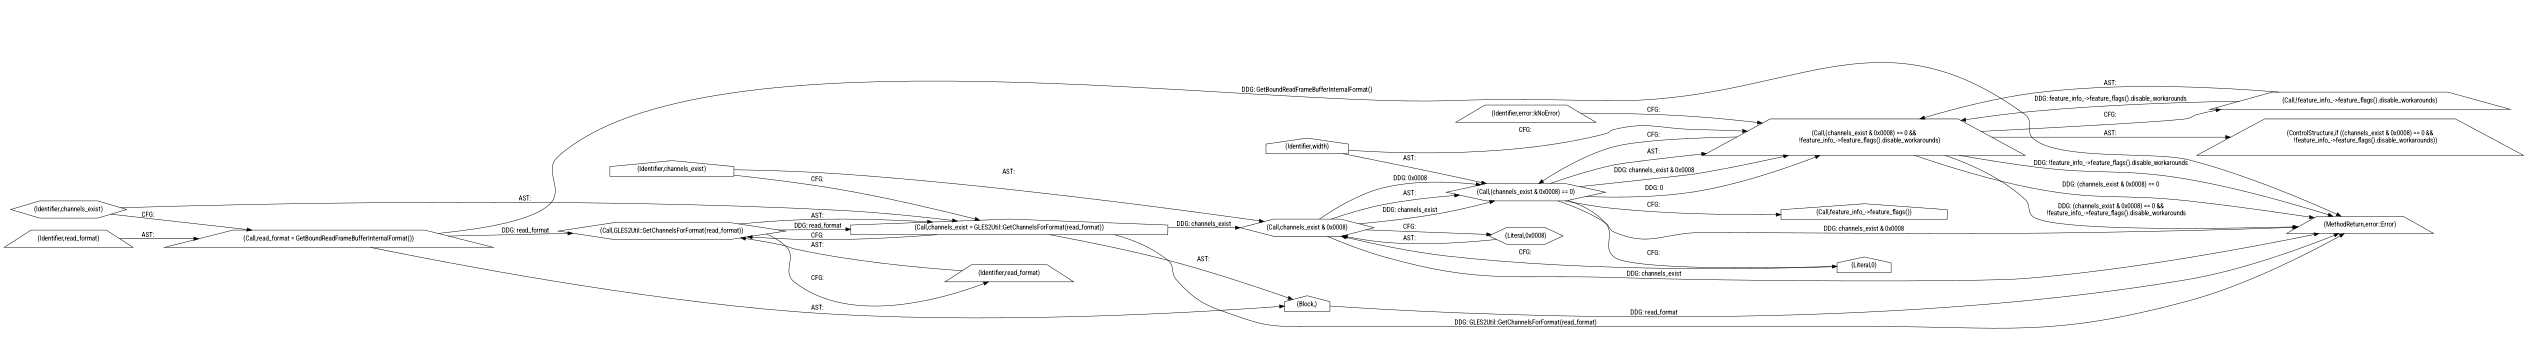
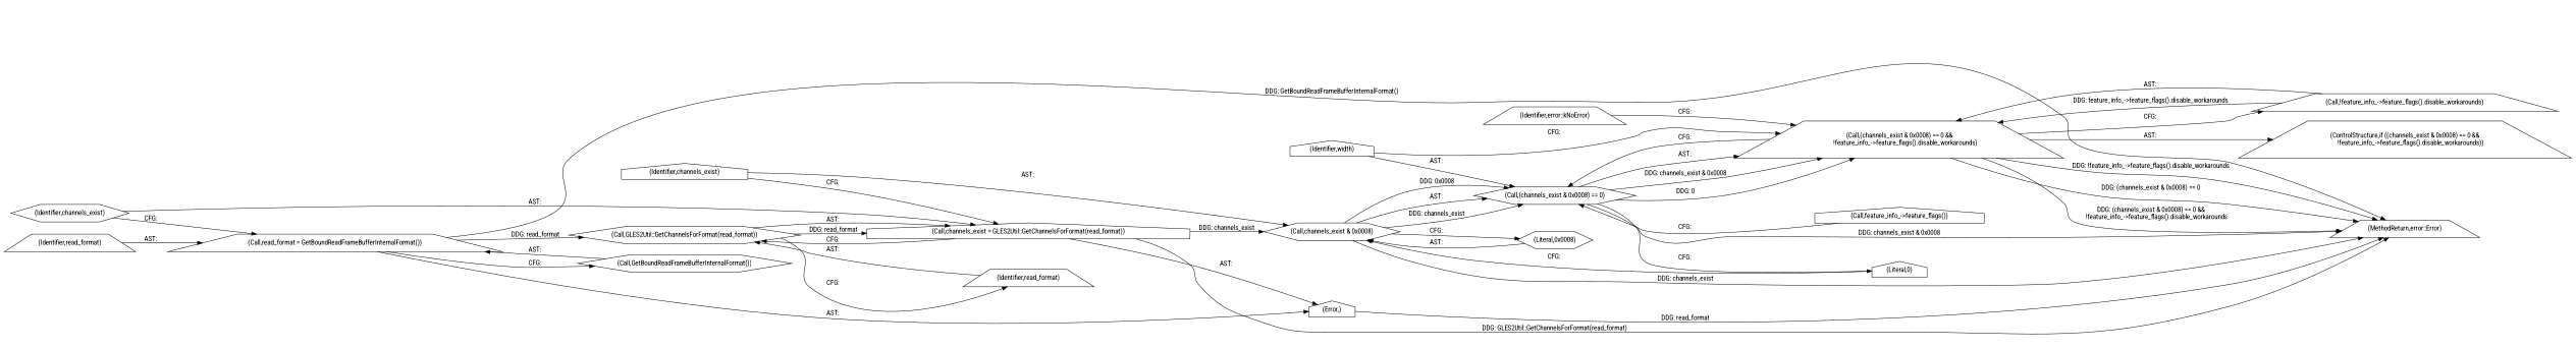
  digraph {
    fontname="Roboto Condensed"
    rankdir=LR
    node [fontname="Roboto Condensed" shape=trapezium]
    edge [fontname="Roboto Condensed"]
    n1 [label="(Call,read_format = GetBoundReadFrameBufferInternalFormat())"]
    n2 [label="(Call,GLES2Util::GetChannelsForFormat(read_format))" shape=hexagon]
+   n3 [label="(Call,GetBoundReadFrameBufferInternalFormat())" shape=hexagon]
    n4 [label="(MethodReturn,error::Error)"]
-   n5 [label="(Block,)" shape=house]
+   n5 [label="(Error,)" shape=house]
    n6 [label="(Call,channels_exist = GLES2Util::GetChannelsForFormat(read_format))" shape=house]
    n7 [label="(Identifier,read_format)"]
    n8 [label="(Call,channels_exist & 0x0008)" shape=hexagon]
    n9 [label="(Call,(channels_exist & 0x0008) == 0)" shape=hexagon]
    n10 [label="(Literal,0x0008)" shape=hexagon]
    n11 [label="(Call,(channels_exist & 0x0008) == 0 &&\n        !feature_info_->feature_flags().disable_workarounds)"]
    n12 [label="(Literal,0)" shape=house]
    n13 [label="(Call,!feature_info_->feature_flags().disable_workarounds)"]
    n14 [label="(ControlStructure,if ((channels_exist & 0x0008) == 0 &&\n        !feature_info_->feature_flags().disable_workarounds))"]
    n15 [label="(Identifier,channels_exist)" shape=house]
    n16 [label="(Identifier,read_format)"]
    n17 [label="(Identifier,error::kNoError)"]
    n18 [label="(Identifier,channels_exist)" shape=hexagon]
    n19 [label="(Identifier,width)" shape=house]
    n20 [label="(Call,feature_info_->feature_flags())" shape=house]
    n1 -> n2 [label="DDG: read_format"]
+   n1 -> n3 [label="CFG: "]
    n1 -> n4 [label="DDG: GetBoundReadFrameBufferInternalFormat()"]
    n1 -> n5 [label="AST: "]
    n2 -> n6 [label="AST: "]
    n2 -> n6 [label="DDG: read_format"]
    n2 -> n7 [label="CFG: "]
+   n3 -> n1 [label="AST: "]
    n5 -> n4 [label="DDG: read_format"]
    n6 -> n2 [label="CFG: "]
    n6 -> n4 [label="DDG: GLES2Util::GetChannelsForFormat(read_format)"]
    n6 -> n5 [label="AST: "]
    n6 -> n8 [label="DDG: channels_exist"]
    n7 -> n2 [label="AST: "]
    n8 -> n4 [label="DDG: channels_exist"]
    n8 -> n9 [label="AST: "]
    n8 -> n9 [label="DDG: channels_exist"]
    n8 -> n9 [label="DDG: 0x0008"]
    n8 -> n10 [label="CFG: "]
    n9 -> n4 [label="DDG: channels_exist & 0x0008"]
    n9 -> n11 [label="AST: "]
    n9 -> n11 [label="DDG: channels_exist & 0x0008"]
    n9 -> n11 [label="DDG: 0"]
    n9 -> n12 [label="CFG: "]
    n10 -> n8 [label="AST: "]
    n11 -> n4 [label="DDG: !feature_info_->feature_flags().disable_workarounds"]
    n11 -> n4 [label="DDG: (channels_exist & 0x0008) == 0"]
    n11 -> n4 [label="DDG: (channels_exist & 0x0008) == 0 &&\n        !feature_info_->feature_flags().disable_workarounds"]
    n11 -> n9 [label="CFG: "]
    n11 -> n13 [label="CFG: "]
    n11 -> n14 [label="AST: "]
    n12 -> n8 [label="CFG: "]
    n13 -> n11 [label="AST: "]
    n13 -> n11 [label="DDG: feature_info_->feature_flags().disable_workarounds"]
    n15 -> n6 [label="CFG: "]
    n15 -> n8 [label="AST: "]
    n16 -> n1 [label="AST: "]
    n17 -> n11 [label="CFG: "]
    n18 -> n1 [label="CFG: "]
    n18 -> n6 [label="AST: "]
    n19 -> n9 [label="AST: "]
    n19 -> n11 [label="CFG: "]
-   n9 -> n20 [label="CFG: "]
+   n20 -> n9 [label="CFG: "]
  }
